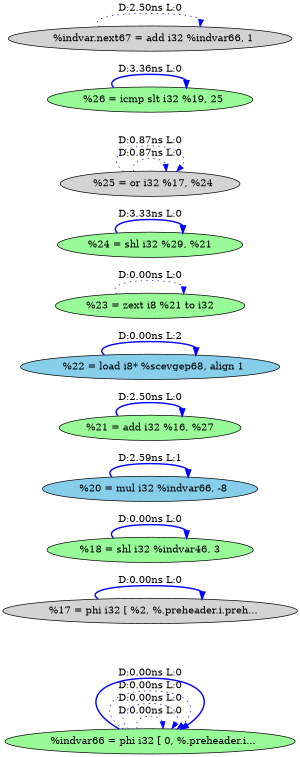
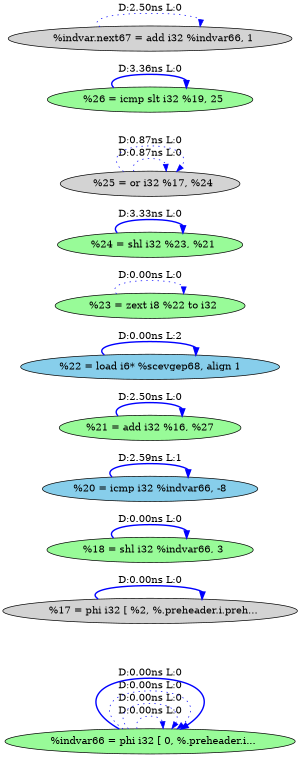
  digraph {
    rankdir=LR
    node [fillcolor=palegreen style=filled]
    edge [color=blue style=bold]
    n1 [label="  %indvar66 = phi i32 [ 0, %.preheader.i..."]
    n2 [fillcolor=lightgrey label="  %17 = phi i32 [ %2, %.preheader.i.preh..."]
-   n3 [label="%18 = shl i32 %indvar46, 3"]
-   n4 [fillcolor=skyblue label="  %20 = mul i32 %indvar66, -8"]
+   n3 [label="  %18 = shl i32 %indvar66, 3"]
+   n4 [fillcolor=skyblue label="%20 = icmp i32 %indvar66, -8"]
    n5 [label="%21 = add i32 %16, %27"]
-   n6 [fillcolor=skyblue label="  %22 = load i8* %scevgep68, align 1"]
-   n7 [label="%23 = zext i8 %21 to i32"]
-   n8 [label="%24 = shl i32 %29, %21"]
+   n6 [fillcolor=skyblue label="%22 = load i6* %scevgep68, align 1"]
+   n7 [label="  %23 = zext i8 %22 to i32"]
+   n8 [label="  %24 = shl i32 %23, %21"]
    n9 [fillcolor=lightgrey label="  %25 = or i32 %17, %24"]
    n10 [label="  %26 = icmp slt i32 %19, 25"]
    n11 [fillcolor=lightgrey label="  %indvar.next67 = add i32 %indvar66, 1"]
    n1 -> n1 [label="D:0.00ns L:0" style=dotted]
    n1 -> n1 [label="D:0.00ns L:0" style=dotted]
    n1 -> n1 [label="D:0.00ns L:0" style=dotted]
    n1 -> n1 [label="D:0.00ns L:0"]
    n2 -> n2 [label="D:0.00ns L:0"]
    n3 -> n3 [label="D:0.00ns L:0"]
    n4 -> n4 [label="D:2.59ns L:1"]
    n5 -> n5 [label="D:2.50ns L:0"]
    n6 -> n6 [label="D:0.00ns L:2"]
    n7 -> n7 [label="D:0.00ns L:0" style=dotted]
    n8 -> n8 [label="D:3.33ns L:0"]
    n9 -> n9 [label="D:0.87ns L:0" style=dotted]
    n9 -> n9 [label="D:0.87ns L:0" style=dotted]
    n10 -> n10 [label="D:3.36ns L:0"]
    n11 -> n11 [label="D:2.50ns L:0" style=dotted]
  }
